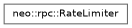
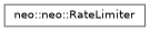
  digraph {
    rankdir=LR
-   n1 [color=grey40 fillcolor=white fontname=Helvetica fontsize=10 height=0.2 label="neo::rpc::RateLimiter" shape=box style=filled width=0.4]
+   n1 [color=grey40 fillcolor=white fontname=Helvetica fontsize=10 height=0.2 label="neo::neo::RateLimiter" shape=box style=filled width=0.4]
  }
